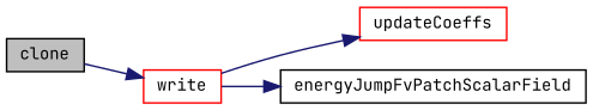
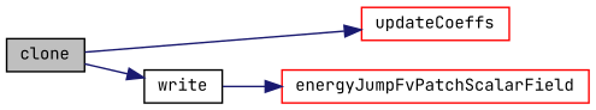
  digraph {
    fontname="JetBrains Mono"
    rankdir=LR
    node [color=black fontname="JetBrains Mono" fontsize=10 shape=record]
    edge [color=midnightblue fontname="JetBrains Mono" fontsize=10 labelfontname=FreeSans labelfontsize=10 style=solid]
    n1 [fillcolor=grey75 fontcolor=black height=0.2 label=clone style=filled width=0.4]
    n2 [color=red height=0.2 label=updateCoeffs width=0.4]
-   n3 [color=red height=0.2 label=write width=0.4]
-   n4 [height=0.2 label=energyJumpFvPatchScalarField width=0.4]
-   n3 -> n2
+   n3 [height=0.2 label=write width=0.4]
+   n4 [color=red height=0.2 label=energyJumpFvPatchScalarField width=0.4]
+   n1 -> n2
    n1 -> n3
    n3 -> n4
  }
